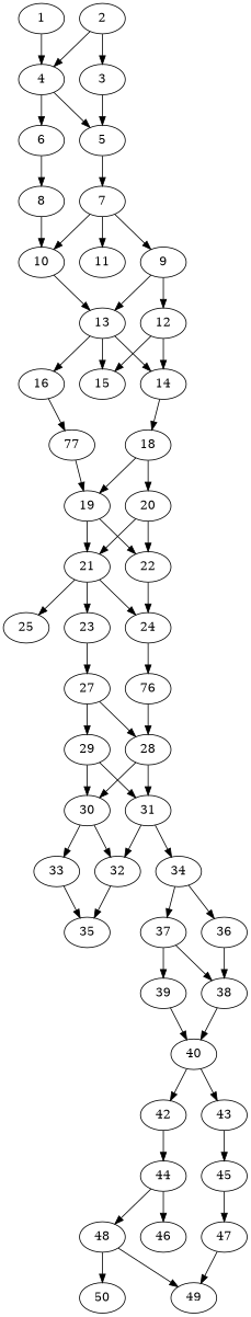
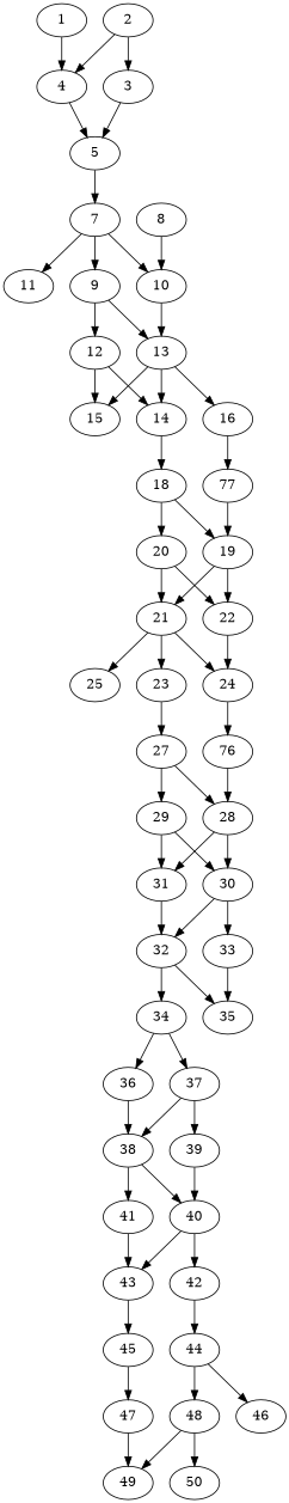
  digraph {
    node [alpha=0.02]
    1 [alpha=0.20 expect_size=24472576]
    4 [alpha=0.17 expect_size=6893568]
    5 [alpha=0.13 expect_size=32453632]
-   6 [alpha=0.14 expect_size=43595776]
    7 [alpha=0.19 expect_size=38723584]
    8 [expect_size=40329216]
    2 [alpha=0.05 expect_size=14745600]
    3 [alpha=0.10 expect_size=37008384]
    9 [alpha=0.03 expect_size=41064448]
    10 [alpha=0.20 expect_size=8154112]
    11 [alpha=0.09 expect_size=43608064]
    12 [alpha=0.10 expect_size=43473920]
    13 [alpha=0.12 expect_size=8550400]
    14 [expect_size=32769024]
    15 [expect_size=24844288]
    16 [alpha=0.11 expect_size=9503744]
    18 [alpha=0.12 expect_size=41338880]
    n18 [alpha=0.07 expect_size=43314176 label=77]
    19 [alpha=0.05 expect_size=46061568]
    20 [alpha=0.19 expect_size=52035584]
    21 [alpha=0.01 expect_size=51986432]
    22 [alpha=0.08 expect_size=26896384]
    23 [alpha=0.07 expect_size=51618816]
    24 [alpha=0.08 expect_size=32697344]
    25 [alpha=0.20 expect_size=38334464]
    27 [alpha=0.11 expect_size=20946944]
    n27 [alpha=0.08 expect_size=43189248 label=76]
    28 [alpha=0.08 expect_size=38541312]
    29 [alpha=0.00 expect_size=20390912]
    30 [alpha=0.14 expect_size=31699968]
    31 [alpha=0.04 expect_size=29195264]
    32 [alpha=0.10 expect_size=32105472]
    33 [alpha=0.18 expect_size=49933312]
    34 [alpha=0.17 expect_size=20074496]
    35 [alpha=0.05 expect_size=38549504]
    36 [alpha=0.14 expect_size=38199296]
    37 [alpha=0.20 expect_size=10191872]
    38 [alpha=0.01 expect_size=35191808]
    39 [alpha=0.19 expect_size=6729728]
    40 [alpha=0.17 expect_size=7814144]
+   41 [alpha=0.15 expect_size=41355264]
    42 [expect_size=51348480]
    43 [alpha=0.08 expect_size=28838912]
    44 [alpha=0.07 expect_size=24321024]
    45 [alpha=0.19 expect_size=18134016]
    46 [alpha=0.07 expect_size=29880320]
    48 [alpha=0.11 expect_size=16470016]
    47 [expect_size=16634880]
    49 [alpha=0.07 expect_size=18296832]
    50 [alpha=0.14 expect_size=15747072]
    1 -> 4
    4 -> 5
-   4 -> 6
    5 -> 7
-   6 -> 8
    7 -> 9
    7 -> 10
    7 -> 11
    8 -> 10
    2 -> 4
    2 -> 3
    3 -> 5
    9 -> 12
    9 -> 13
    10 -> 13
    12 -> 14
    12 -> 15
    13 -> 14
    13 -> 15
    13 -> 16
    14 -> 18
    16 -> n18
    18 -> 19
    18 -> 20
    n18 -> 19
    19 -> 21
    19 -> 22
    20 -> 21
    20 -> 22
    21 -> 23
    21 -> 24
    21 -> 25
    22 -> 24
    23 -> 27
    24 -> n27
    27 -> 28
    27 -> 29
    n27 -> 28
    28 -> 30
    28 -> 31
    29 -> 30
    29 -> 31
    30 -> 32
    30 -> 33
    31 -> 32
-   31 -> 34
+   32 -> 34
    32 -> 35
    33 -> 35
    34 -> 36
    34 -> 37
    36 -> 38
    37 -> 38
    37 -> 39
    38 -> 40
+   38 -> 41
    39 -> 40
    40 -> 42
    40 -> 43
+   41 -> 43
    42 -> 44
    43 -> 45
    44 -> 46
    44 -> 48
    45 -> 47
    48 -> 49
    48 -> 50
    47 -> 49
  }
